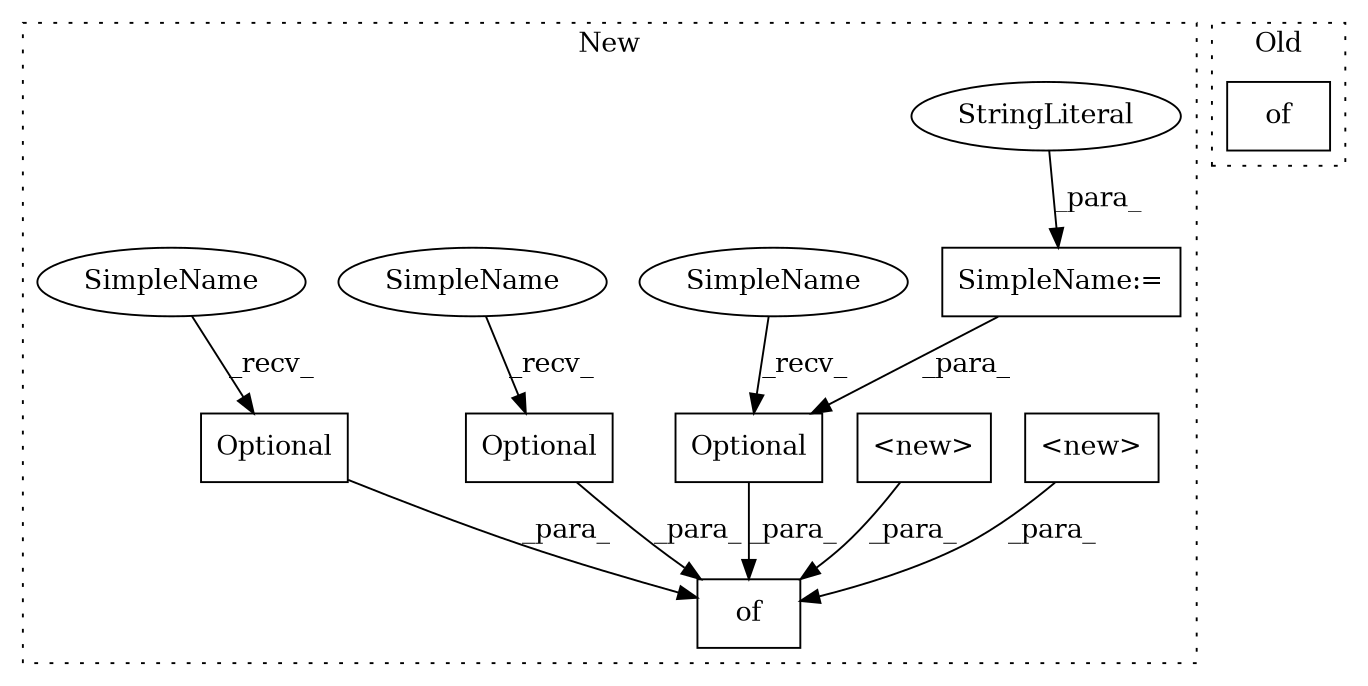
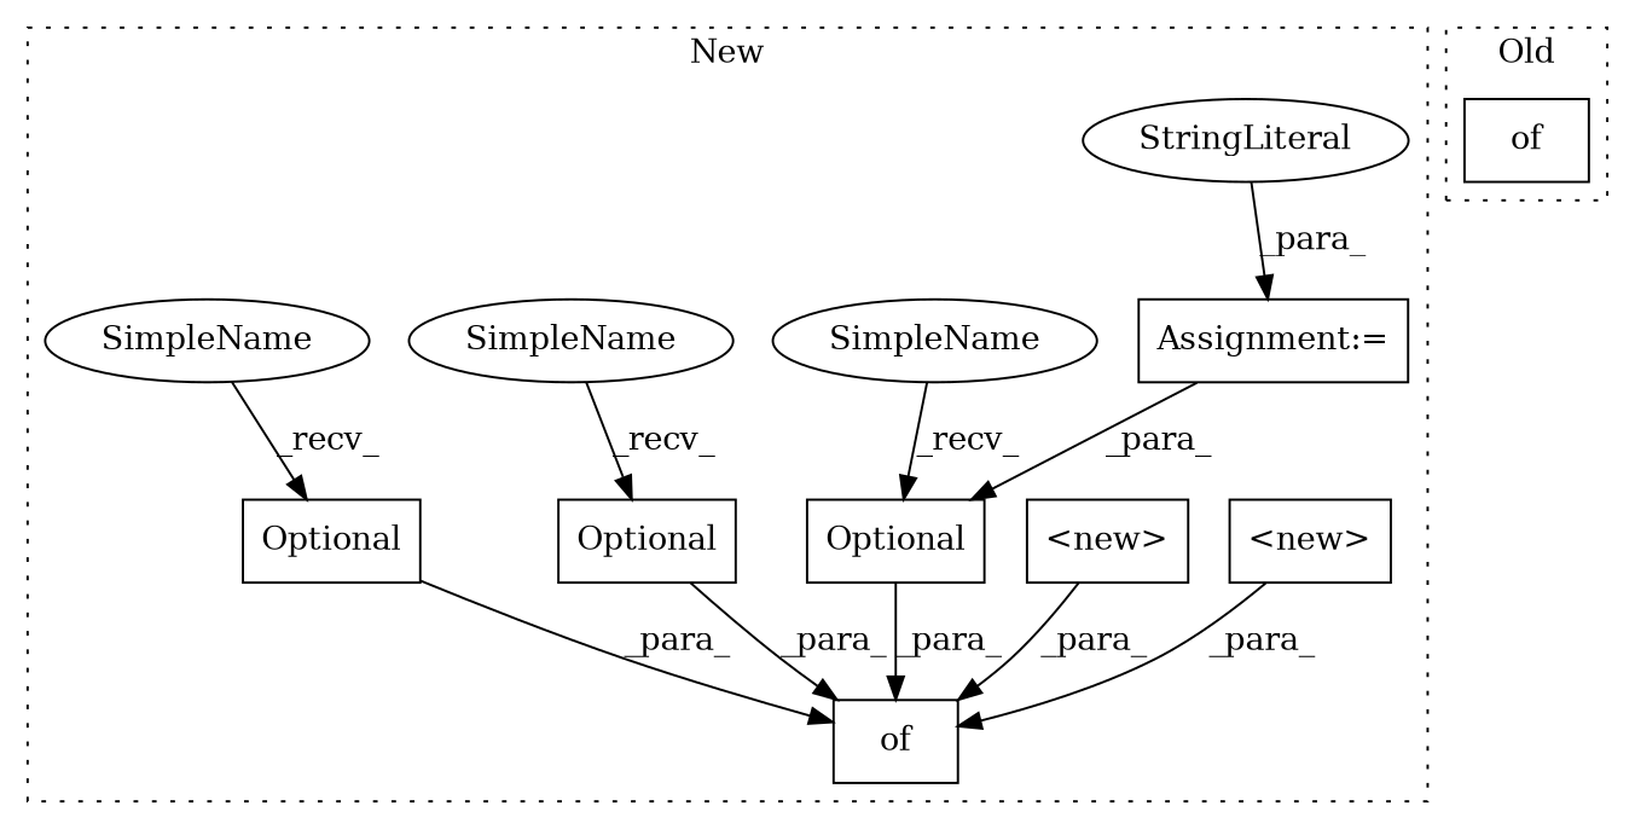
  digraph {
    node [a=32 l=10 shape=box]
    n1 [l="9,1" label=Optional s="2860,2881"]
    n2 [l="3,1" label=of s="2751,3354"]
    n3 [l="9,1" label=Optional s="3212,3240"]
    n4 [a=14 l=52 label="<new>" s=3148]
-   n5 [a=7 l=1 label="SimpleName:=" s=2038]
+   n5 [a=7 l=1 label="Assignment:=" s=2038]
    n6 [a=45 label=StringLiteral s=2039 shape=ellipse]
    n7 [a=14 l=23 label="<new>" s=3331]
    n8 [l="9,1" label=Optional s="2765,2793"]
    n9 [a=42 label=SimpleName s=3201 shape=ellipse]
    n10 [a=42 label=SimpleName s=2754 shape=ellipse]
    n11 [a=42 label=SimpleName s=2849 shape=ellipse]
    n12 [l="3,1" label=of s="2513,2693"]
    subgraph cluster_1 {
      label=New
      style=dotted
      n1
      n2
      n3
      n4
      n5
      n6
      n7
      n8
      n9
      n10
      n11
    }
    subgraph cluster_2 {
      label=Old
      style=dotted
      n12
    }
    n1 -> n2 [label=_para_]
    n3 -> n2 [label=_para_]
    n4 -> n2 [label=_para_]
    n5 -> n3 [label=_para_]
    n6 -> n5 [label=_para_]
    n7 -> n2 [label=_para_]
    n8 -> n2 [label=_para_]
    n9 -> n3 [label=_recv_]
    n10 -> n8 [label=_recv_]
    n11 -> n1 [label=_recv_]
  }
